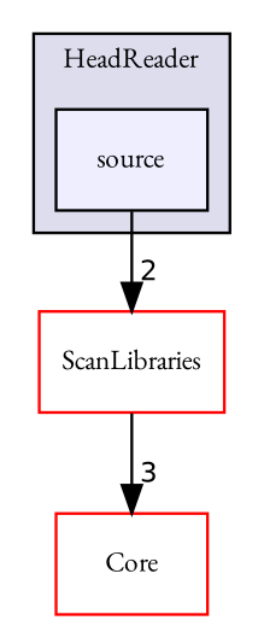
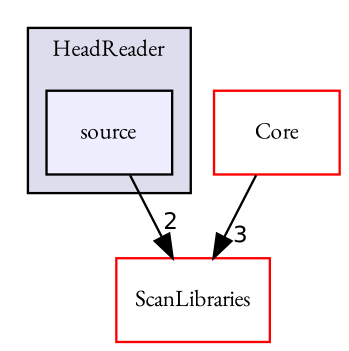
  digraph {
    compound=true
    fontname="EB Garamond"
    node [fillcolor=white fontname="EB Garamond" fontsize=10 shape=box style=filled color=red]
    edge [fontname="EB Garamond" labeldistance=1.5 labelfontname=Helvetica labelfontsize=10]
    n1 [fillcolor="#eeeeff" label=source pencolor=black color=""]
    n2 [label=ScanLibraries]
    n3 [label=Core]
    subgraph cluster_1 {
      bgcolor="#ddddee"
      fontsize=10
      label=HeadReader
      pencolor=black
      n1
    }
    n1 -> n2 [headlabel=2]
-   n2 -> n3 [headlabel=3]
+   n3 -> n2 [headlabel=3]
  }
